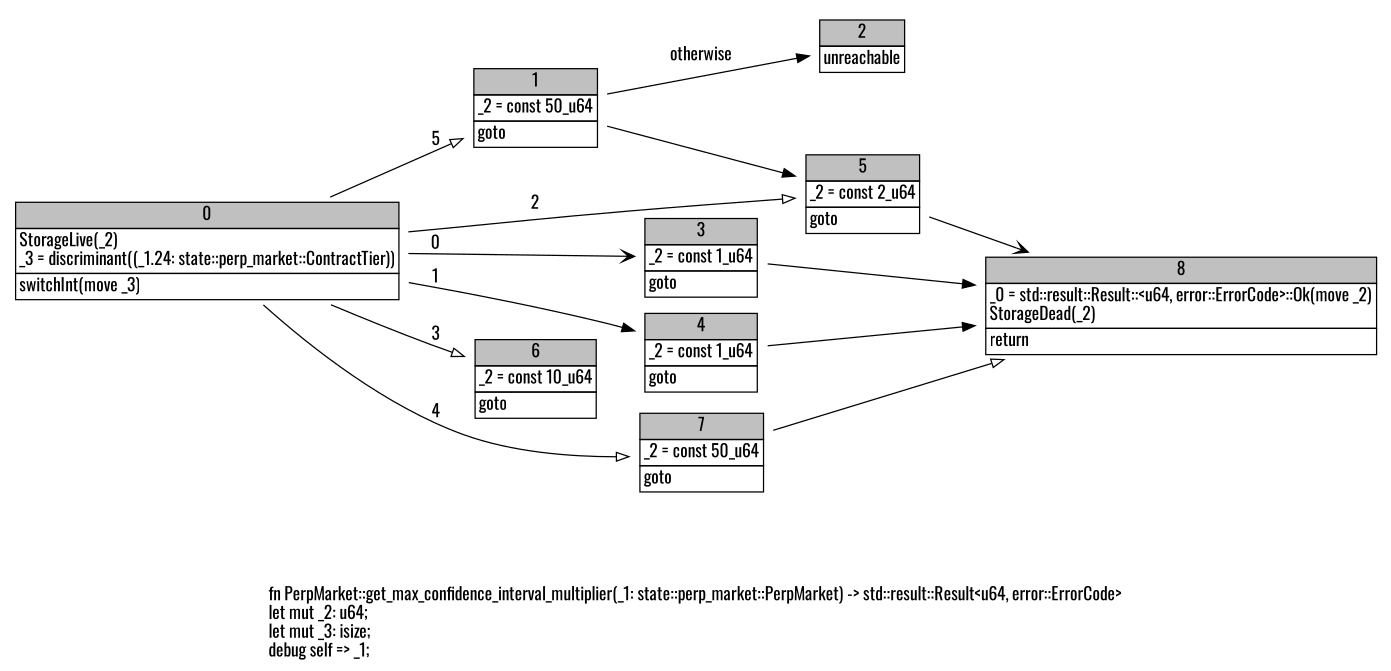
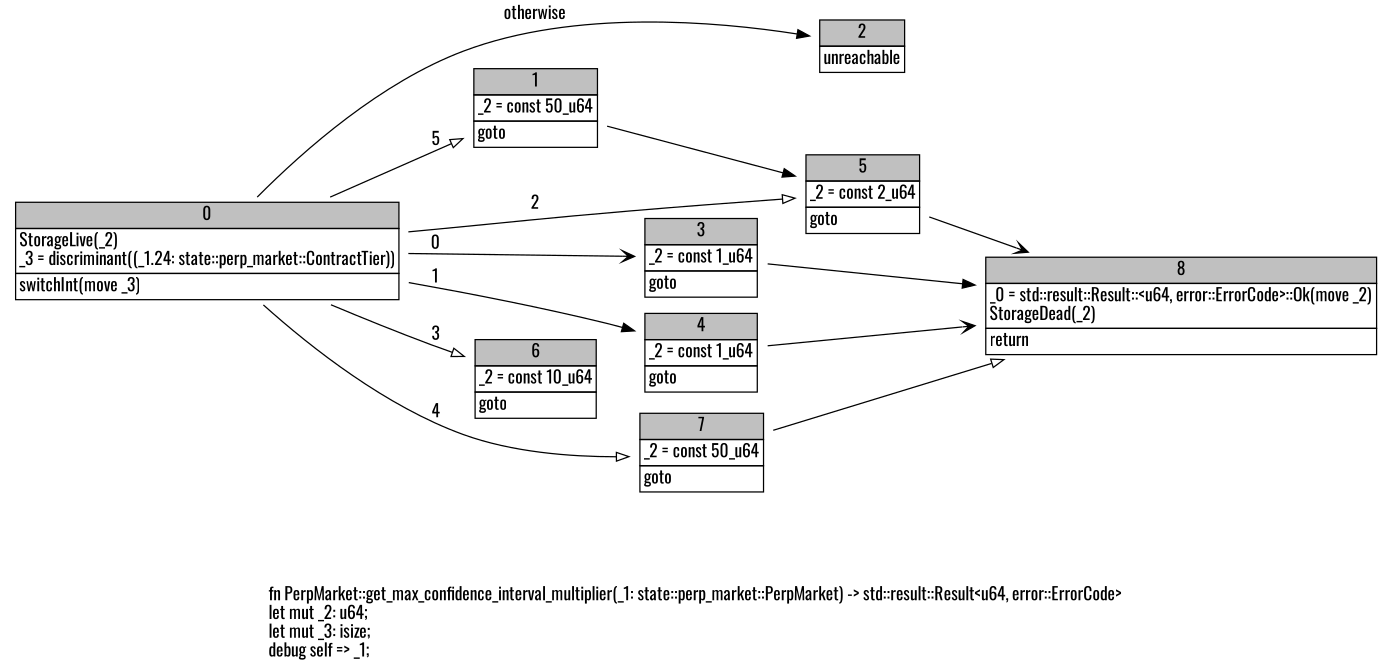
  digraph {
    fontname=Oswald
    label=<fn PerpMarket::get_max_confidence_interval_multiplier(_1: state::perp_market::PerpMarket) -&gt; std::result::Result&lt;u64, error::ErrorCode&gt;<br align="left"/>let mut _2: u64;<br align="left"/>let mut _3: isize;<br align="left"/>debug self =&gt; _1;<br align="left"/>>
    rankdir=LR
    node [fontname=Oswald shape=none]
    edge [arrowhead=onormal fontname=Oswald]
    n1 [label=<<table border="0" cellborder="1" cellspacing="0"><tr><td bgcolor="gray" align="center" colspan="1">0</td></tr><tr><td align="left" balign="left">StorageLive(_2)<br/>_3 = discriminant((_1.24: state::perp_market::ContractTier))<br/></td></tr><tr><td align="left">switchInt(move _3)</td></tr></table>>]
    n2 [label=<<table border="0" cellborder="1" cellspacing="0"><tr><td bgcolor="gray" align="center" colspan="1">1</td></tr><tr><td align="left" balign="left">_2 = const 50_u64<br/></td></tr><tr><td align="left">goto</td></tr></table>>]
    n3 [label=<<table border="0" cellborder="1" cellspacing="0"><tr><td bgcolor="gray" align="center" colspan="1">2</td></tr><tr><td align="left">unreachable</td></tr></table>>]
    n4 [label=<<table border="0" cellborder="1" cellspacing="0"><tr><td bgcolor="gray" align="center" colspan="1">3</td></tr><tr><td align="left" balign="left">_2 = const 1_u64<br/></td></tr><tr><td align="left">goto</td></tr></table>>]
    n5 [label=<<table border="0" cellborder="1" cellspacing="0"><tr><td bgcolor="gray" align="center" colspan="1">4</td></tr><tr><td align="left" balign="left">_2 = const 1_u64<br/></td></tr><tr><td align="left">goto</td></tr></table>>]
    n6 [label=<<table border="0" cellborder="1" cellspacing="0"><tr><td bgcolor="gray" align="center" colspan="1">5</td></tr><tr><td align="left" balign="left">_2 = const 2_u64<br/></td></tr><tr><td align="left">goto</td></tr></table>>]
    n7 [label=<<table border="0" cellborder="1" cellspacing="0"><tr><td bgcolor="gray" align="center" colspan="1">6</td></tr><tr><td align="left" balign="left">_2 = const 10_u64<br/></td></tr><tr><td align="left">goto</td></tr></table>>]
    n8 [label=<<table border="0" cellborder="1" cellspacing="0"><tr><td bgcolor="gray" align="center" colspan="1">7</td></tr><tr><td align="left" balign="left">_2 = const 50_u64<br/></td></tr><tr><td align="left">goto</td></tr></table>>]
    n9 [label=<<table border="0" cellborder="1" cellspacing="0"><tr><td bgcolor="gray" align="center" colspan="1">8</td></tr><tr><td align="left" balign="left">_0 = std::result::Result::&lt;u64, error::ErrorCode&gt;::Ok(move _2)<br/>StorageDead(_2)<br/></td></tr><tr><td align="left">return</td></tr></table>>]
    n1 -> n2 [label=5]
-   n2 -> n3 [arrowhead=normal label=otherwise]
+   n1 -> n3 [arrowhead=normal label=otherwise]
    n1 -> n4 [arrowhead=vee label=0]
    n1 -> n5 [arrowhead=normal label=1]
    n1 -> n6 [label=2]
    n1 -> n7 [label=3]
    n1 -> n8 [label=4]
    n2 -> n6 [arrowhead=normal]
    n4 -> n9 [arrowhead=normal]
-   n5 -> n9 [arrowhead=normal]
+   n5 -> n9 [arrowhead=vee]
    n6 -> n9 [arrowhead=vee]
    n8 -> n9
  }
